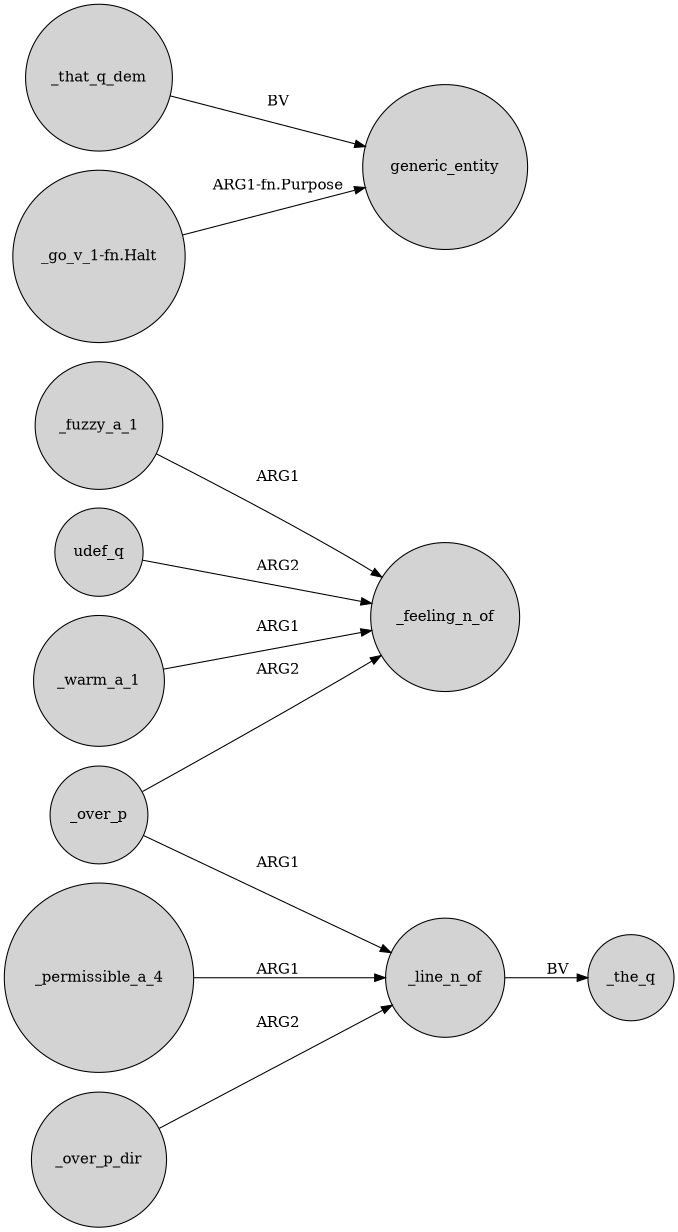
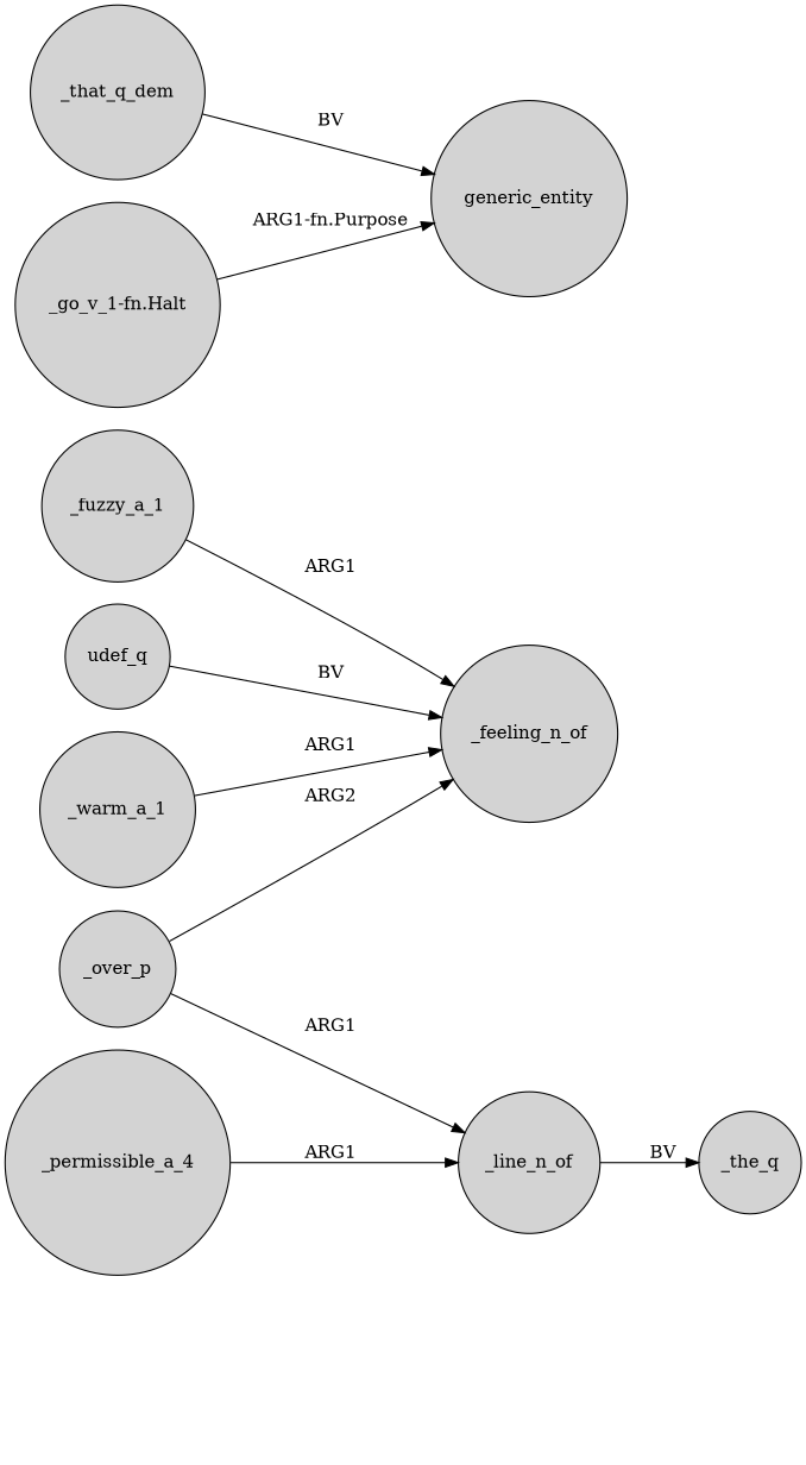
  digraph {
    rankdir=LR
    node [shape=circle style=filled]
    n1 [label=_over_p]
    _feeling_n_of
    _line_n_of
    _the_q
    _fuzzy_a_1
    _that_q_dem
    generic_entity
    n8 [label=_permissible_a_4]
    udef_q
-   _over_p_dir
    "_go_v_1-fn.Halt"
    _warm_a_1
    n1 -> _feeling_n_of [label=ARG2]
    n1 -> _line_n_of [label=ARG1]
    _line_n_of -> _the_q [label=BV]
    _fuzzy_a_1 -> _feeling_n_of [label=ARG1]
    _that_q_dem -> generic_entity [label=BV]
    n8 -> _line_n_of [label=ARG1]
-   udef_q -> _feeling_n_of [label=ARG2]
-   _over_p_dir -> _line_n_of [label=ARG2]
+   udef_q -> _feeling_n_of [label=BV]
    "_go_v_1-fn.Halt" -> generic_entity [label="ARG1-fn.Purpose"]
    _warm_a_1 -> _feeling_n_of [label=ARG1]
  }
